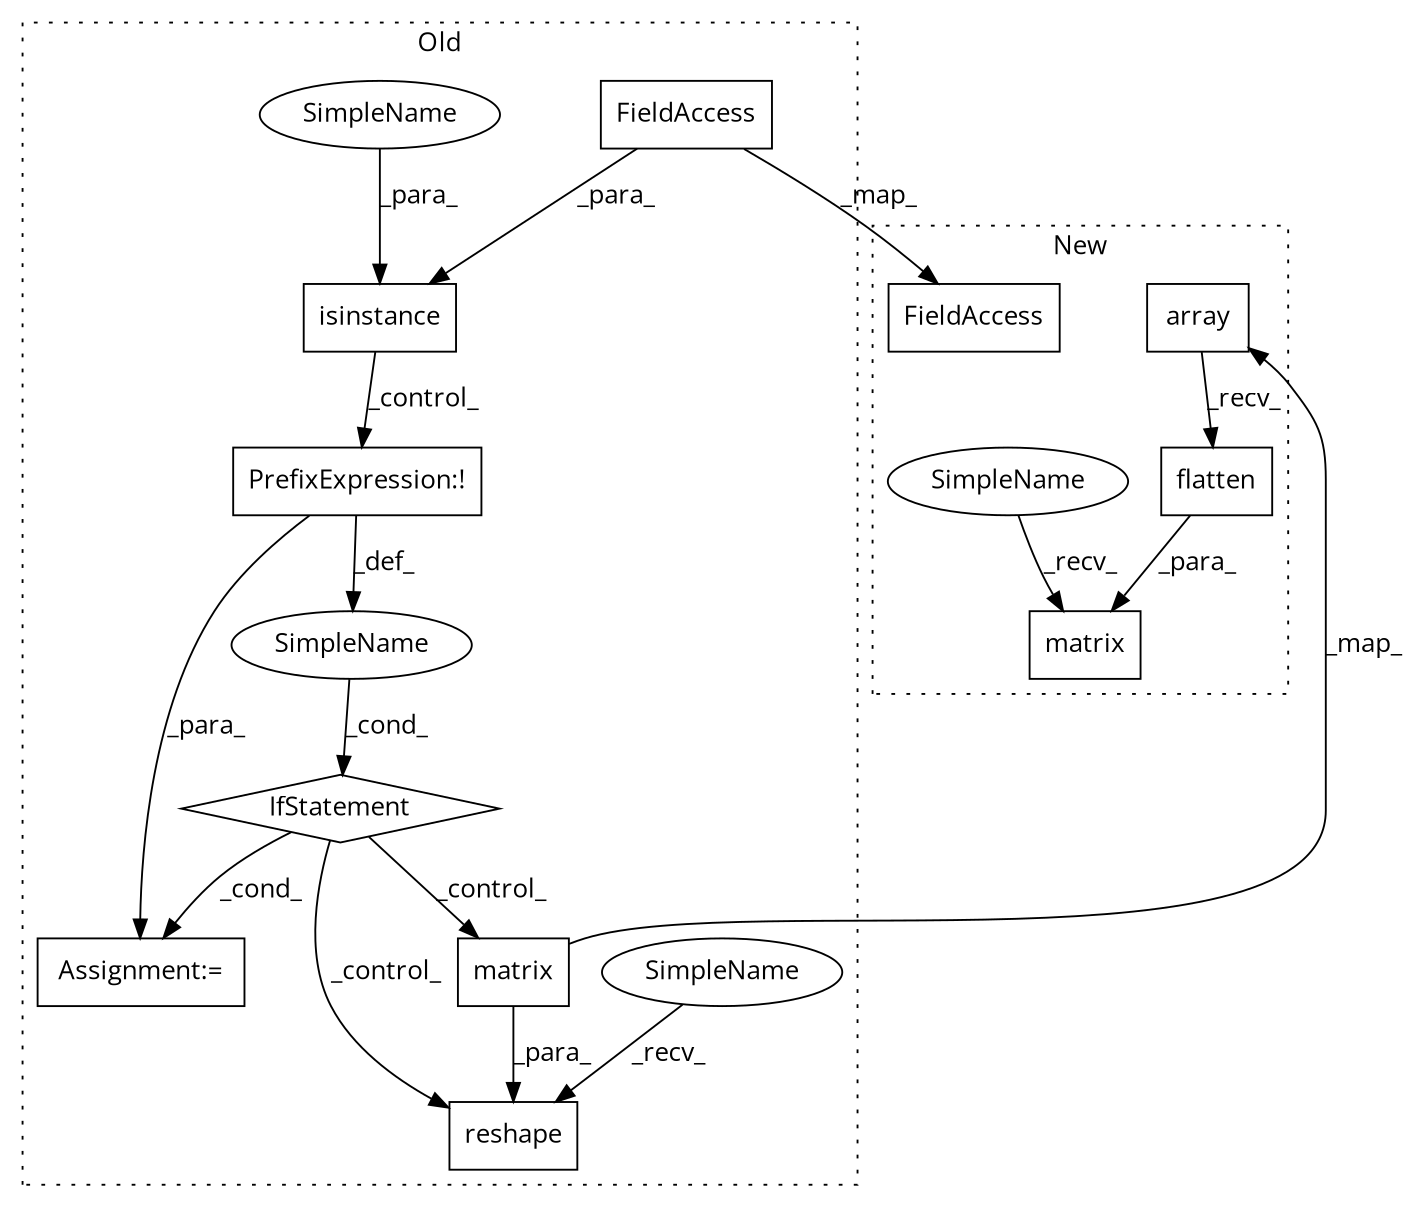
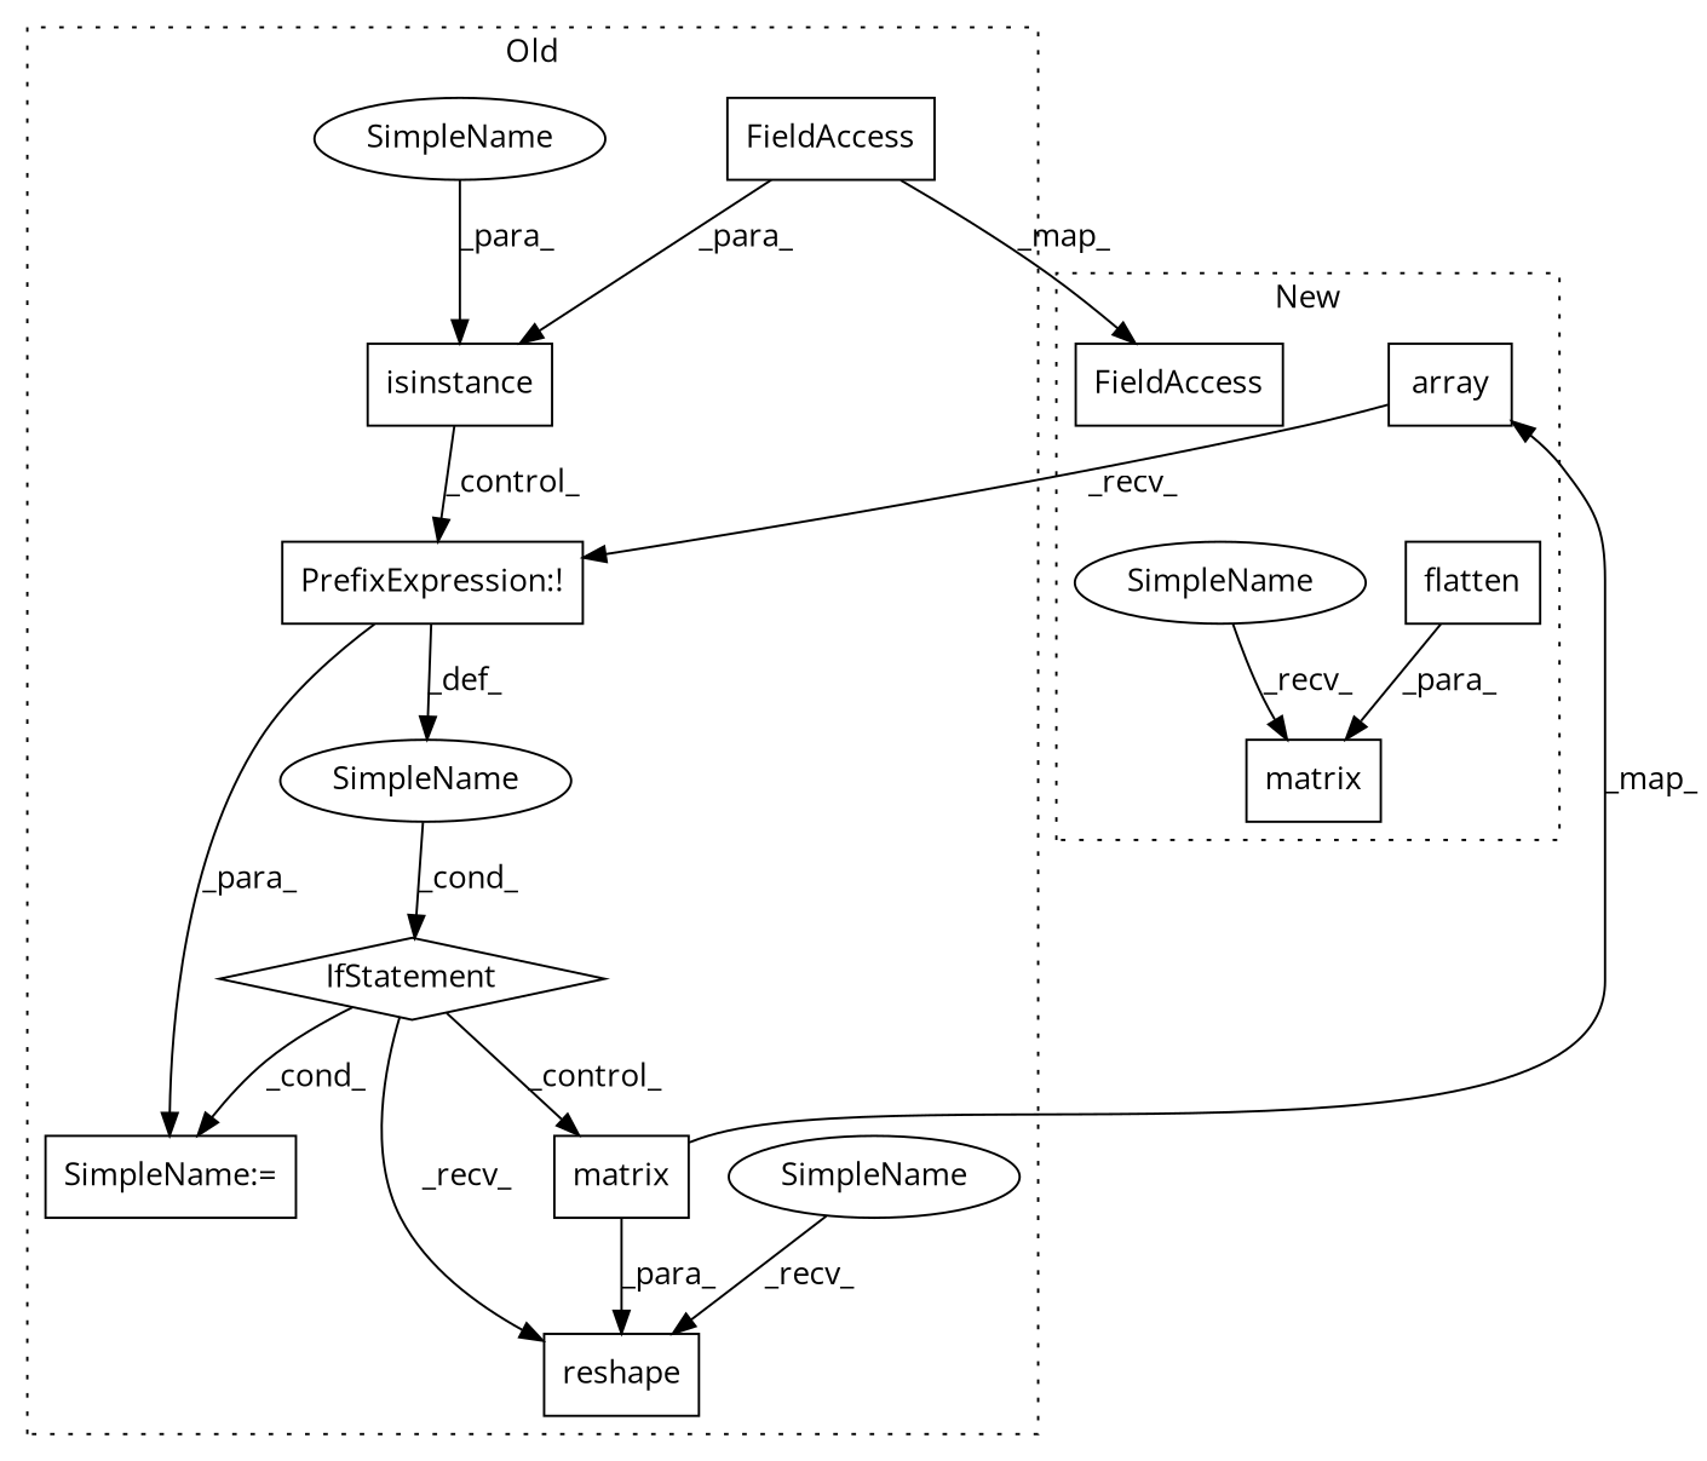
  digraph {
    fontname="Open Sans"
    node [a=32 fontname="Open Sans" l=1 shape=box]
    edge [fontname="Open Sans"]
    n1 [l="7,1" label=matrix s="1478,1486"]
    n2 [a=38 label="PrefixExpression:!" s=1309]
    n3 [l="8,2" label=reshape s="1505,1544"]
    n4 [a=42 label=SimpleName shape=ellipse l=""]
    n5 [l="11,1" label=isinstance s="1310,1335"]
    n6 [a=25 l="4,2" label=IfStatement s="1305,1336" shape=diamond]
-   n7 [a=7 label="Assignment:=" s=1498]
+   n7 [a=7 label="SimpleName:=" s=1498]
    n8 [a=22 l=12 label=FieldAccess s=1323]
    n9 [a=42 l=5 label=SimpleName s=1499 shape=ellipse]
    n10 [a=42 label=SimpleName s=1321 shape=ellipse]
    n11 [l="7,1" label=matrix s="1357,1409"]
    n12 [l=9 label=flatten s=1332]
    n13 [l="6,1" label=array s="1323,1330"]
    n14 [a=22 l=12 label=FieldAccess s=1192]
    n15 [a=42 l=5 label=SimpleName s=1351 shape=ellipse]
    subgraph cluster_1 {
      label=Old
      style=dotted
      n1
      n2
      n3
      n4
      n5
      n6
      n7
      n8
      n9
      n10
    }
    subgraph cluster_2 {
      label=New
      style=dotted
      n11
      n12
      n13
      n14
      n15
    }
    n1 -> n3 [label=_para_]
    n1 -> n13 [label=_map_]
    n2 -> n4 [label=_def_]
    n2 -> n7 [label=_para_]
    n4 -> n6 [label=_cond_]
    n5 -> n2 [label=_control_]
    n6 -> n1 [label=_control_]
-   n6 -> n3 [label=_control_]
+   n6 -> n3 [label=_recv_]
    n6 -> n7 [label=_cond_]
    n8 -> n5 [label=_para_]
    n8 -> n14 [label=_map_]
    n9 -> n3 [label=_recv_]
    n10 -> n5 [label=_para_]
    n12 -> n11 [label=_para_]
-   n13 -> n12 [label=_recv_]
+   n13 -> n2 [label=_recv_]
    n15 -> n11 [label=_recv_]
  }
